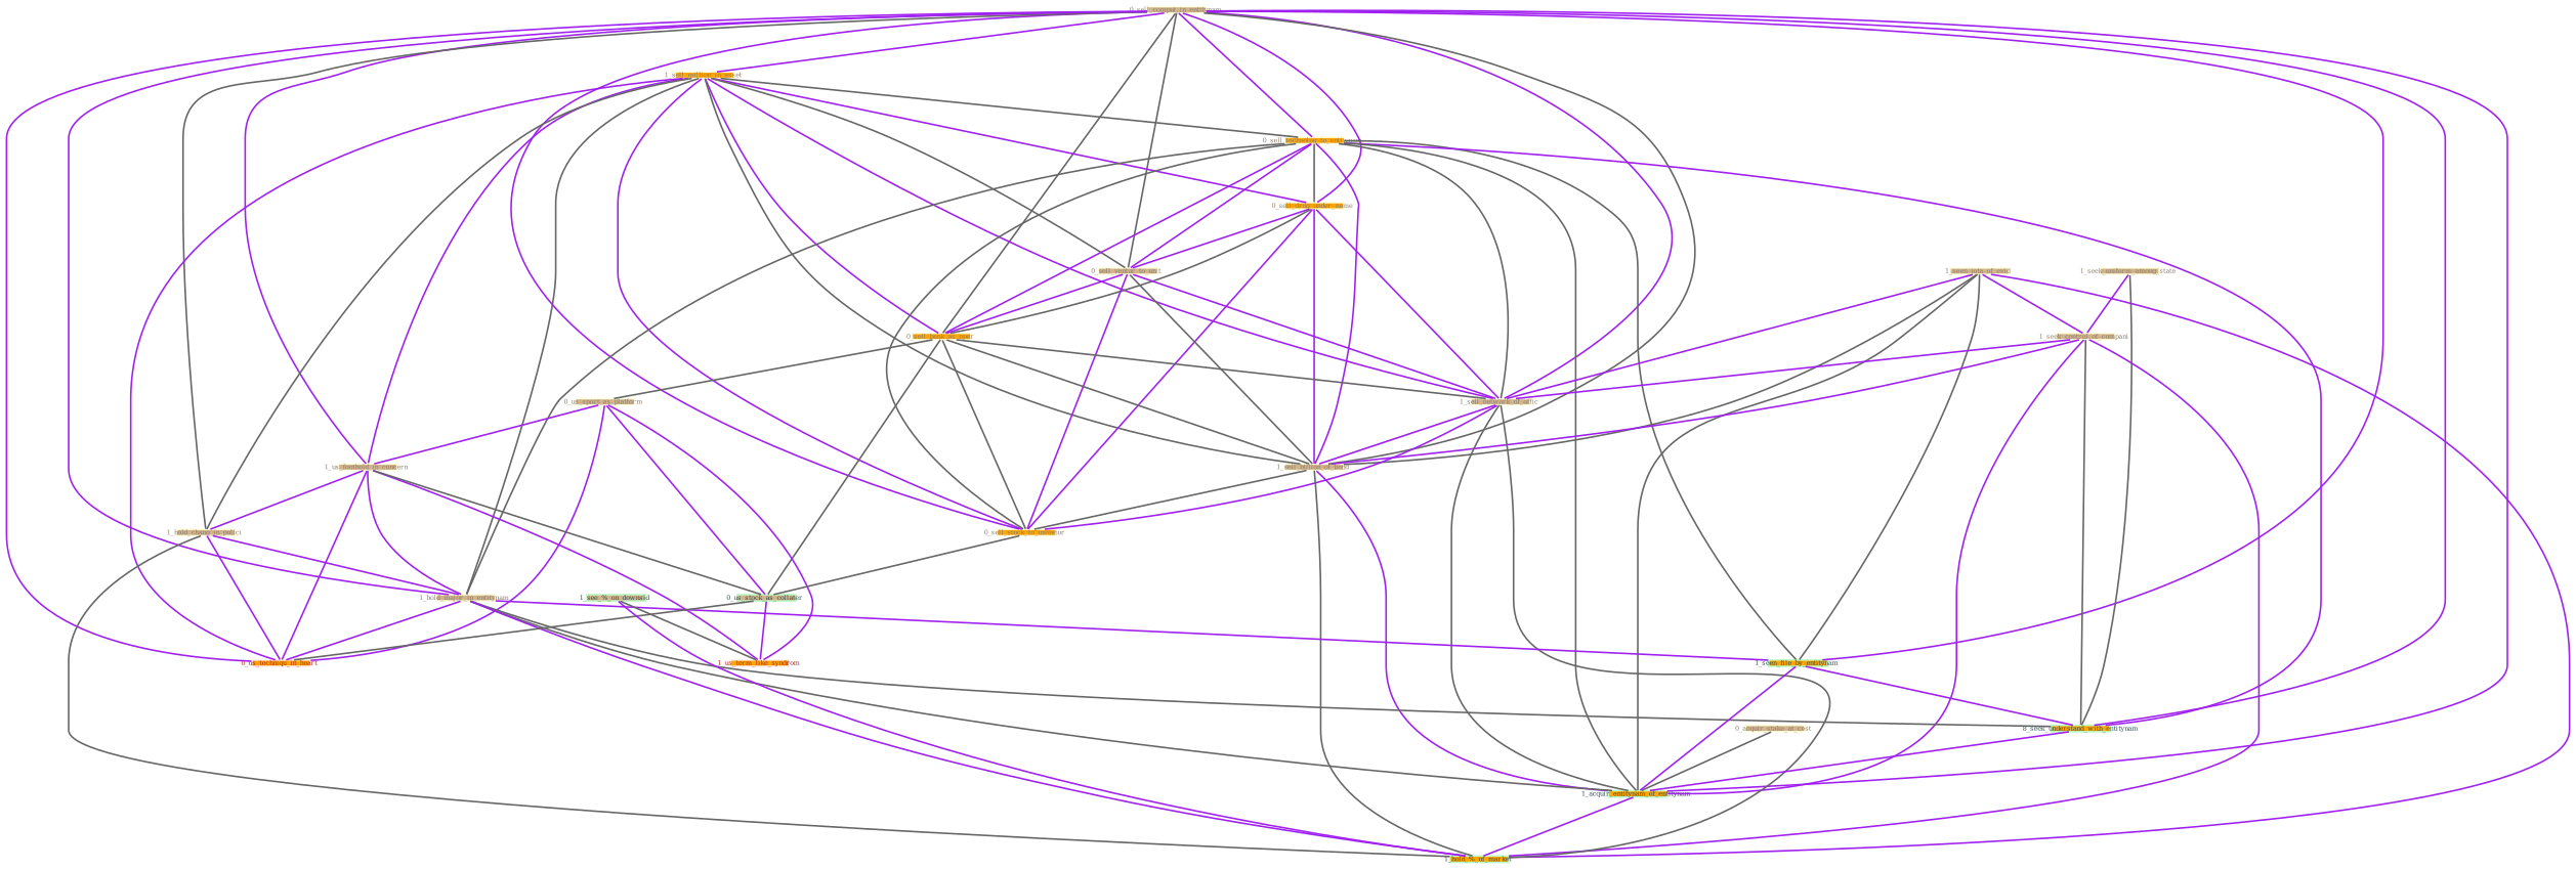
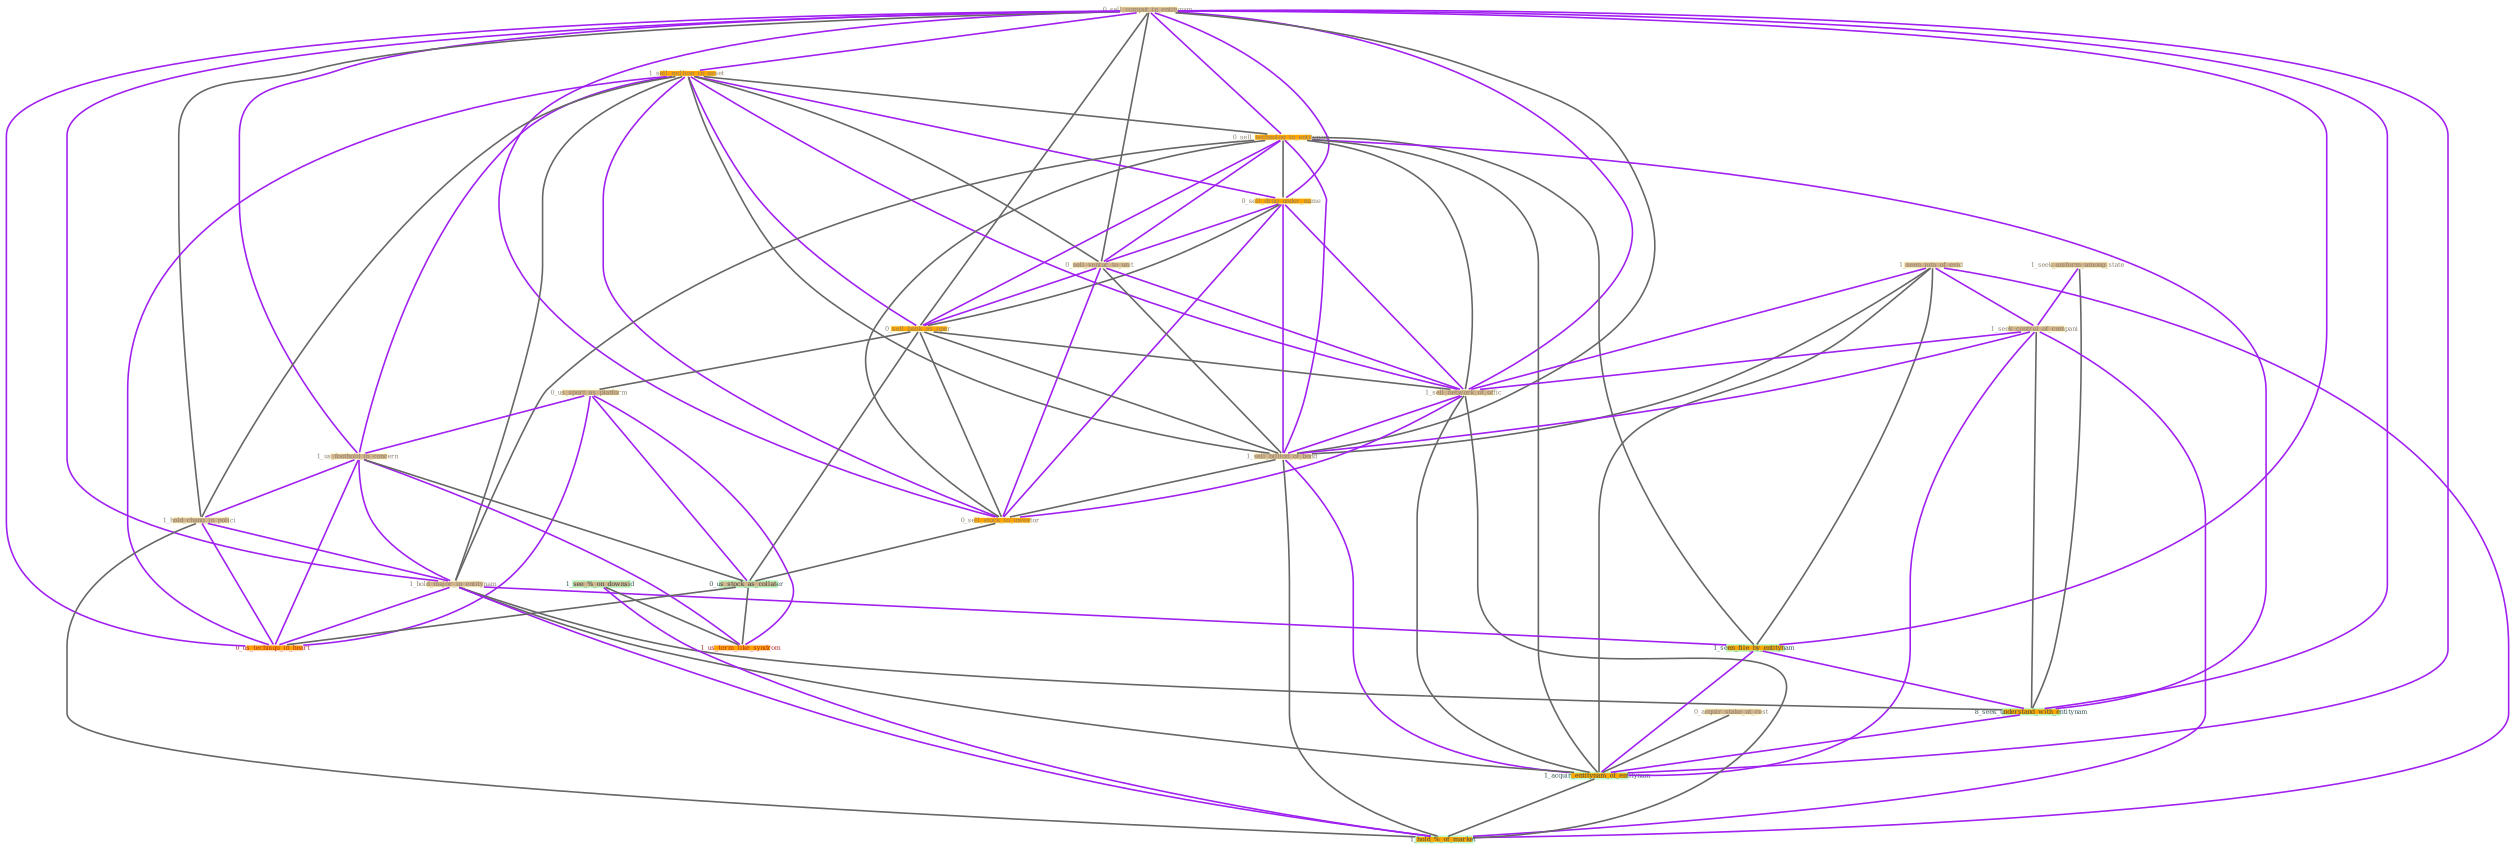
  graph {
    node [color="#ffffe0" fillcolor=tan fixedsize=true fontcolor="#8b7d6b" fontsize=4 shape=polygon style=filled]
    edge [color=purple w=1]
    "0_sell_comput_in_entitynam " [height=.06 width=.5]
    "1_sell_million_in_asset " [fillcolor=orange height=.06 width=.5]
    "0_sell_technolog_to_entitynam " [fillcolor=orange height=.06 width=.5]
    "0_sell_drug_under_name " [fillcolor=orange height=.06 width=.5]
    "0_sell_ventur_to_unit " [height=.06 width=.5]
    "1_seek_uniform_among_state " [height=.06 width=.5]
    "0_sell_bank_as_oper " [fillcolor=orange height=.06 width=.5]
    "1_seen_iota_of_evid " [height=.06 width=.5]
    "0_us_sport_as_platform " [height=.06 width=.5]
    "1_seek_control_of_compani " [height=.06 width=.5]
    "1_sell_network_of_offic " [height=.06 width=.5]
    "0_acquir_stake_at_cost " [height=.06 width=.5]
    "1_us_foothold_in_concern " [height=.06 width=.5]
    "1_sell_billion_of_bond " [height=.06 width=.5]
    "0_sell_stock_to_investor " [fillcolor=orange height=.06 width=.5]
    "1_hold_chang_in_polici " [height=.06 width=.5]
    "1_hold_major_in_entitynam " [height=.06 width=.5]
    "0_us_techniqu_in_heart " [color="#fff0f5" fillcolor=orange fontcolor="#b22222" height=.06 width=.5]
    "1_us_term_like_syndrom " [color="#fff0f5" fillcolor=orange fontcolor="#b22222" height=.06 width=.5]
    "1_seen_file_by_entitynam " [color="#BDFCC9" fillcolor=orange fontcolor="#2f4f4f" height=.06 width=.5]
    n21 [color="#BDFCC9" fillcolor=orange fontcolor="#2f4f4f" height=.06 label="8_seek_understand_with_entitynam" width=.5]
    "1_acquir_entitynam_of_entitynam " [color="#BDFCC9" fillcolor=orange fontcolor="#2f4f4f" height=.06 width=.5]
    "0_us_stock_as_collater " [color="#BDFCC9" fontcolor="#2f4f4f" height=.06 width=.5]
    "1_hold_%_of_market " [color="#BDFCC9" fillcolor=orange fontcolor="#2f4f4f" height=.06 width=.5]
    "1_see_%_on_downsid " [color="#BDFCC9" fontcolor="#2f4f4f" height=.06 width=.5]
    subgraph sub_1 {
      "0_sell_comput_in_entitynam "
      "1_sell_million_in_asset "
      "0_sell_technolog_to_entitynam "
      "0_sell_drug_under_name "
      "0_sell_ventur_to_unit "
      "1_seek_uniform_among_state "
      "0_sell_bank_as_oper "
      "1_seen_iota_of_evid "
      "0_us_sport_as_platform "
      "1_seek_control_of_compani "
      "1_sell_network_of_offic "
      "0_acquir_stake_at_cost "
      "1_us_foothold_in_concern "
      "1_sell_billion_of_bond "
      "0_sell_stock_to_investor "
      "1_hold_chang_in_polici "
      "1_hold_major_in_entitynam "
    }
    subgraph sub_2 {
      "0_us_techniqu_in_heart "
      "1_us_term_like_syndrom "
    }
    "0_sell_comput_in_entitynam " -- "1_sell_million_in_asset " [w=2]
    "0_sell_comput_in_entitynam " -- "0_sell_technolog_to_entitynam " [w=2]
    "0_sell_comput_in_entitynam " -- "0_sell_drug_under_name "
    "0_sell_comput_in_entitynam " -- "0_sell_ventur_to_unit " [color=gray40]
    "0_sell_comput_in_entitynam " -- "0_sell_bank_as_oper " [color=gray40]
    "0_sell_comput_in_entitynam " -- "1_sell_network_of_offic "
    "0_sell_comput_in_entitynam " -- "1_us_foothold_in_concern "
    "0_sell_comput_in_entitynam " -- "1_sell_billion_of_bond " [color=gray40]
    "0_sell_comput_in_entitynam " -- "0_sell_stock_to_investor "
    "0_sell_comput_in_entitynam " -- "1_hold_chang_in_polici " [color=gray40]
    "0_sell_comput_in_entitynam " -- "1_hold_major_in_entitynam " [w=2]
    "0_sell_comput_in_entitynam " -- "0_us_techniqu_in_heart "
    "0_sell_comput_in_entitynam " -- "1_seen_file_by_entitynam "
    "0_sell_comput_in_entitynam " -- n21
    "0_sell_comput_in_entitynam " -- "1_acquir_entitynam_of_entitynam "
    "1_sell_million_in_asset " -- "0_sell_technolog_to_entitynam " [color=gray40]
    "1_sell_million_in_asset " -- "0_sell_drug_under_name "
    "1_sell_million_in_asset " -- "0_sell_ventur_to_unit " [color=gray40]
    "1_sell_million_in_asset " -- "0_sell_bank_as_oper "
    "1_sell_million_in_asset " -- "1_sell_network_of_offic "
    "1_sell_million_in_asset " -- "1_us_foothold_in_concern "
    "1_sell_million_in_asset " -- "1_sell_billion_of_bond " [color=gray40]
    "1_sell_million_in_asset " -- "0_sell_stock_to_investor "
    "1_sell_million_in_asset " -- "1_hold_chang_in_polici " [color=gray40]
    "1_sell_million_in_asset " -- "1_hold_major_in_entitynam " [color=gray40]
    "1_sell_million_in_asset " -- "0_us_techniqu_in_heart "
    "0_sell_technolog_to_entitynam " -- "0_sell_drug_under_name " [color=gray40]
    "0_sell_technolog_to_entitynam " -- "0_sell_ventur_to_unit " [w=2]
    "0_sell_technolog_to_entitynam " -- "0_sell_bank_as_oper "
    "0_sell_technolog_to_entitynam " -- "1_sell_network_of_offic " [color=gray40]
    "0_sell_technolog_to_entitynam " -- "1_sell_billion_of_bond "
    "0_sell_technolog_to_entitynam " -- "0_sell_stock_to_investor " [color=gray40 w=2]
    "0_sell_technolog_to_entitynam " -- "1_hold_major_in_entitynam " [color=gray40]
    "0_sell_technolog_to_entitynam " -- "1_seen_file_by_entitynam " [color=gray40]
    "0_sell_technolog_to_entitynam " -- n21
    "0_sell_technolog_to_entitynam " -- "1_acquir_entitynam_of_entitynam " [color=gray40]
    "0_sell_drug_under_name " -- "0_sell_ventur_to_unit "
    "0_sell_drug_under_name " -- "0_sell_bank_as_oper " [color=gray40]
    "0_sell_drug_under_name " -- "1_sell_network_of_offic "
    "0_sell_drug_under_name " -- "1_sell_billion_of_bond "
    "0_sell_drug_under_name " -- "0_sell_stock_to_investor "
    "0_sell_ventur_to_unit " -- "0_sell_bank_as_oper "
    "0_sell_ventur_to_unit " -- "1_sell_network_of_offic "
    "0_sell_ventur_to_unit " -- "1_sell_billion_of_bond " [color=gray40]
    "0_sell_ventur_to_unit " -- "0_sell_stock_to_investor " [w=2]
    "1_seek_uniform_among_state " -- "1_seek_control_of_compani "
    "1_seek_uniform_among_state " -- n21 [color=gray40]
    "0_sell_bank_as_oper " -- "0_us_sport_as_platform " [color=gray40]
    "0_sell_bank_as_oper " -- "1_sell_network_of_offic " [color=gray40]
    "0_sell_bank_as_oper " -- "1_sell_billion_of_bond " [color=gray40]
    "0_sell_bank_as_oper " -- "0_sell_stock_to_investor " [color=gray40]
    "0_sell_bank_as_oper " -- "0_us_stock_as_collater " [color=gray40]
    "1_seen_iota_of_evid " -- "1_seek_control_of_compani "
    "1_seen_iota_of_evid " -- "1_sell_network_of_offic "
    "1_seen_iota_of_evid " -- "1_sell_billion_of_bond " [color=gray40]
    "1_seen_iota_of_evid " -- "1_seen_file_by_entitynam " [color=gray40]
    "1_seen_iota_of_evid " -- "1_acquir_entitynam_of_entitynam " [color=gray40]
    "1_seen_iota_of_evid " -- "1_hold_%_of_market "
    "0_us_sport_as_platform " -- "1_us_foothold_in_concern "
    "0_us_sport_as_platform " -- "0_us_techniqu_in_heart "
    "0_us_sport_as_platform " -- "1_us_term_like_syndrom "
    "0_us_sport_as_platform " -- "0_us_stock_as_collater " [w=2]
    "1_seek_control_of_compani " -- "1_sell_network_of_offic "
    "1_seek_control_of_compani " -- "1_sell_billion_of_bond "
    "1_seek_control_of_compani " -- n21 [color=gray40]
    "1_seek_control_of_compani " -- "1_acquir_entitynam_of_entitynam "
    "1_seek_control_of_compani " -- "1_hold_%_of_market "
    "1_sell_network_of_offic " -- "1_sell_billion_of_bond " [w=2]
    "1_sell_network_of_offic " -- "0_sell_stock_to_investor "
    "1_sell_network_of_offic " -- "1_acquir_entitynam_of_entitynam " [color=gray40]
    "1_sell_network_of_offic " -- "1_hold_%_of_market " [color=gray40]
    "0_acquir_stake_at_cost " -- "1_acquir_entitynam_of_entitynam " [color=gray40]
    "1_us_foothold_in_concern " -- "1_hold_chang_in_polici "
    "1_us_foothold_in_concern " -- "1_hold_major_in_entitynam "
    "1_us_foothold_in_concern " -- "0_us_techniqu_in_heart " [w=2]
    "1_us_foothold_in_concern " -- "1_us_term_like_syndrom "
    "1_us_foothold_in_concern " -- "0_us_stock_as_collater " [color=gray40]
    "1_sell_billion_of_bond " -- "0_sell_stock_to_investor " [color=gray40]
    "1_sell_billion_of_bond " -- "1_acquir_entitynam_of_entitynam "
    "1_sell_billion_of_bond " -- "1_hold_%_of_market " [color=gray40]
    "0_sell_stock_to_investor " -- "0_us_stock_as_collater " [color=gray40]
    "1_hold_chang_in_polici " -- "1_hold_major_in_entitynam " [w=2]
    "1_hold_chang_in_polici " -- "0_us_techniqu_in_heart "
    "1_hold_chang_in_polici " -- "1_hold_%_of_market " [color=gray40]
    "1_hold_major_in_entitynam " -- "0_us_techniqu_in_heart "
    "1_hold_major_in_entitynam " -- "1_seen_file_by_entitynam "
    "1_hold_major_in_entitynam " -- n21 [color=gray40]
    "1_hold_major_in_entitynam " -- "1_acquir_entitynam_of_entitynam " [color=gray40]
    "1_hold_major_in_entitynam " -- "1_hold_%_of_market "
    "1_seen_file_by_entitynam " -- n21
    "1_seen_file_by_entitynam " -- "1_acquir_entitynam_of_entitynam "
    n21 -- "1_acquir_entitynam_of_entitynam "
-   "1_acquir_entitynam_of_entitynam " -- "1_hold_%_of_market "
+   "1_acquir_entitynam_of_entitynam " -- "1_hold_%_of_market " [color=gray40]
    "0_us_stock_as_collater " -- "0_us_techniqu_in_heart " [color=gray40]
-   "0_us_stock_as_collater " -- "1_us_term_like_syndrom "
+   "0_us_stock_as_collater " -- "1_us_term_like_syndrom " [color=gray40]
    "1_see_%_on_downsid " -- "1_us_term_like_syndrom " [color=gray40]
    "1_see_%_on_downsid " -- "1_hold_%_of_market "
  }
